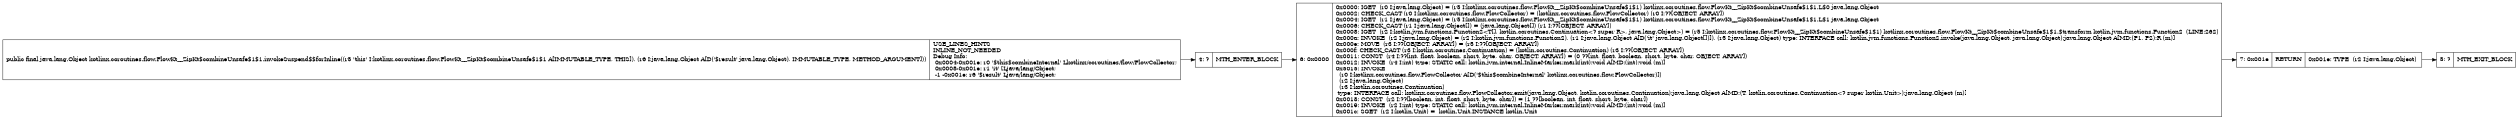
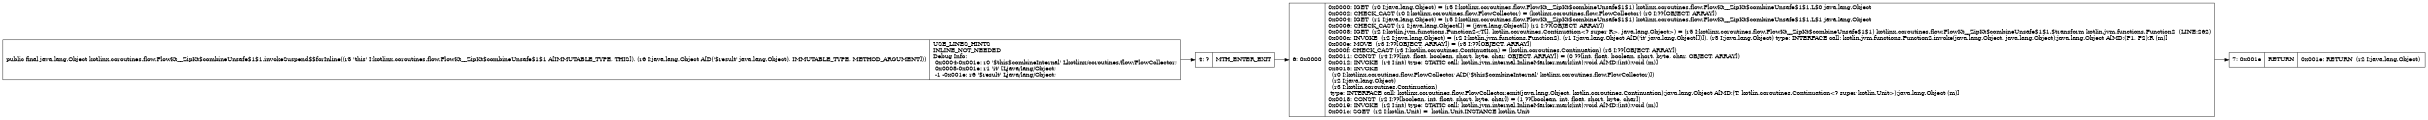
  digraph {
    rankdir=LR
    node [shape=record]
-   n1 [label="{4\:\ ?|MTH_ENTER_BLOCK\l}"]
+   n1 [label="{4\:\ ?|MTH_ENTER_EXIT\l}"]
    n2 [label="{6\:\ 0x0000|0x0000: IGET  (r0 I:java.lang.Object) = (r5 I:kotlinx.coroutines.flow.FlowKt__ZipKt$combineUnsafe$1$1) kotlinx.coroutines.flow.FlowKt__ZipKt$combineUnsafe$1$1.L$0 java.lang.Object \l0x0002: CHECK_CAST (r0 I:kotlinx.coroutines.flow.FlowCollector) = (kotlinx.coroutines.flow.FlowCollector) (r0 I:??[OBJECT, ARRAY]) \l0x0004: IGET  (r1 I:java.lang.Object) = (r5 I:kotlinx.coroutines.flow.FlowKt__ZipKt$combineUnsafe$1$1) kotlinx.coroutines.flow.FlowKt__ZipKt$combineUnsafe$1$1.L$1 java.lang.Object \l0x0006: CHECK_CAST (r1 I:java.lang.Object[]) = (java.lang.Object[]) (r1 I:??[OBJECT, ARRAY]) \l0x0008: IGET  (r2 I:kotlin.jvm.functions.Function2\<T[], kotlin.coroutines.Continuation\<? super R\>, java.lang.Object\>) = (r5 I:kotlinx.coroutines.flow.FlowKt__ZipKt$combineUnsafe$1$1) kotlinx.coroutines.flow.FlowKt__ZipKt$combineUnsafe$1$1.$transform kotlin.jvm.functions.Function2  (LINE:262)\l0x000a: INVOKE  (r2 I:java.lang.Object) = (r2 I:kotlin.jvm.functions.Function2), (r1 I:java.lang.Object A[D('it' java.lang.Object[])]), (r5 I:java.lang.Object) type: INTERFACE call: kotlin.jvm.functions.Function2.invoke(java.lang.Object, java.lang.Object):java.lang.Object A[MD:(P1, P2):R (m)]\l0x000e: MOVE  (r3 I:??[OBJECT, ARRAY]) = (r5 I:??[OBJECT, ARRAY]) \l0x000f: CHECK_CAST (r3 I:kotlin.coroutines.Continuation) = (kotlin.coroutines.Continuation) (r3 I:??[OBJECT, ARRAY]) \l0x0011: CONST  (r4 I:??[int, float, boolean, short, byte, char, OBJECT, ARRAY]) = (0 ??[int, float, boolean, short, byte, char, OBJECT, ARRAY]) \l0x0012: INVOKE  (r4 I:int) type: STATIC call: kotlin.jvm.internal.InlineMarker.mark(int):void A[MD:(int):void (m)]\l0x5015: INVOKE  \l  (r0 I:kotlinx.coroutines.flow.FlowCollector A[D('$this$combineInternal' kotlinx.coroutines.flow.FlowCollector)])\l  (r2 I:java.lang.Object)\l  (r3 I:kotlin.coroutines.Continuation)\l type: INTERFACE call: kotlinx.coroutines.flow.FlowCollector.emit(java.lang.Object, kotlin.coroutines.Continuation):java.lang.Object A[MD:(T, kotlin.coroutines.Continuation\<? super kotlin.Unit\>):java.lang.Object (m)]\l0x0018: CONST  (r2 I:??[boolean, int, float, short, byte, char]) = (1 ??[boolean, int, float, short, byte, char]) \l0x0019: INVOKE  (r2 I:int) type: STATIC call: kotlin.jvm.internal.InlineMarker.mark(int):void A[MD:(int):void (m)]\l0x001c: SGET  (r2 I:kotlin.Unit) =  kotlin.Unit.INSTANCE kotlin.Unit \l}"]
-   n3 [label="{7\:\ 0x001e|RETURN\l|0x001e: TYPE  (r2 I:java.lang.Object) \l}"]
-   n4 [label="{5\:\ ?|MTH_EXIT_BLOCK\l}"]
+   n3 [label="{7\:\ 0x001e|RETURN\l|0x001e: RETURN  (r2 I:java.lang.Object) \l}"]
    n5 [label="{public final java.lang.Object kotlinx.coroutines.flow.FlowKt__ZipKt$combineUnsafe$1$1.invokeSuspend$$forInline((r5 'this' I:kotlinx.coroutines.flow.FlowKt__ZipKt$combineUnsafe$1$1 A[IMMUTABLE_TYPE, THIS]), (r6 I:java.lang.Object A[D('$result' java.lang.Object), IMMUTABLE_TYPE, METHOD_ARGUMENT]))  | USE_LINES_HINTS\lINLINE_NOT_NEEDED\lDebug Info:\l  0x0004\-0x001e: r0 '$this$combineInternal' Lkotlinx\/coroutines\/flow\/FlowCollector;\l  0x0008\-0x001e: r1 'it' [Ljava\/lang\/Object;\l  \-1 \-0x001e: r6 '$result' Ljava\/lang\/Object;\l}"]
    n1 -> n2
    n2 -> n3
-   n3 -> n4
    n5 -> n1
  }
